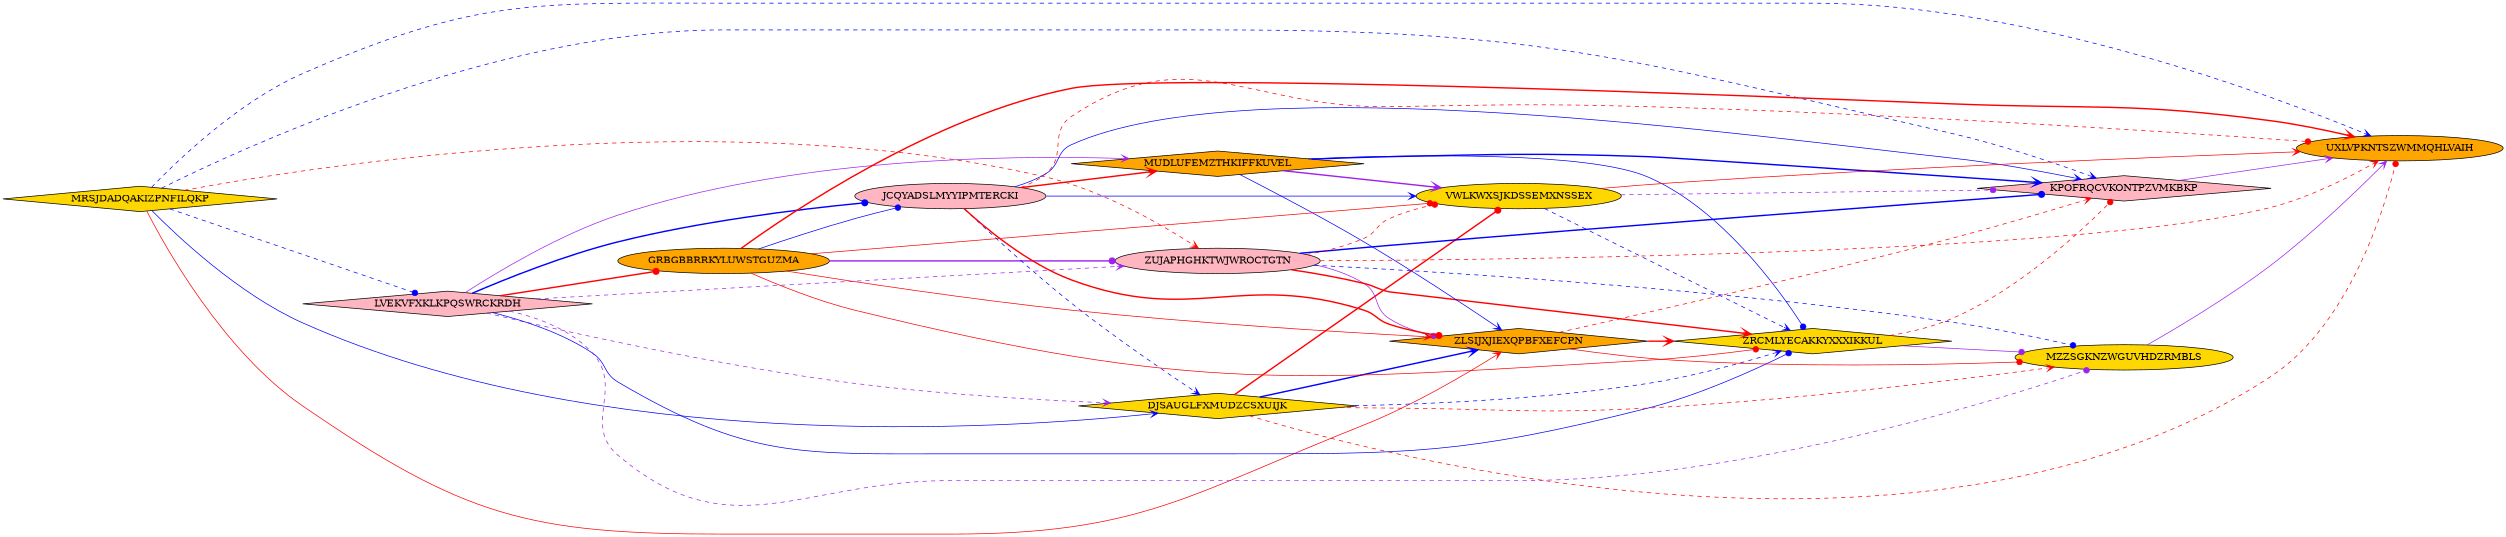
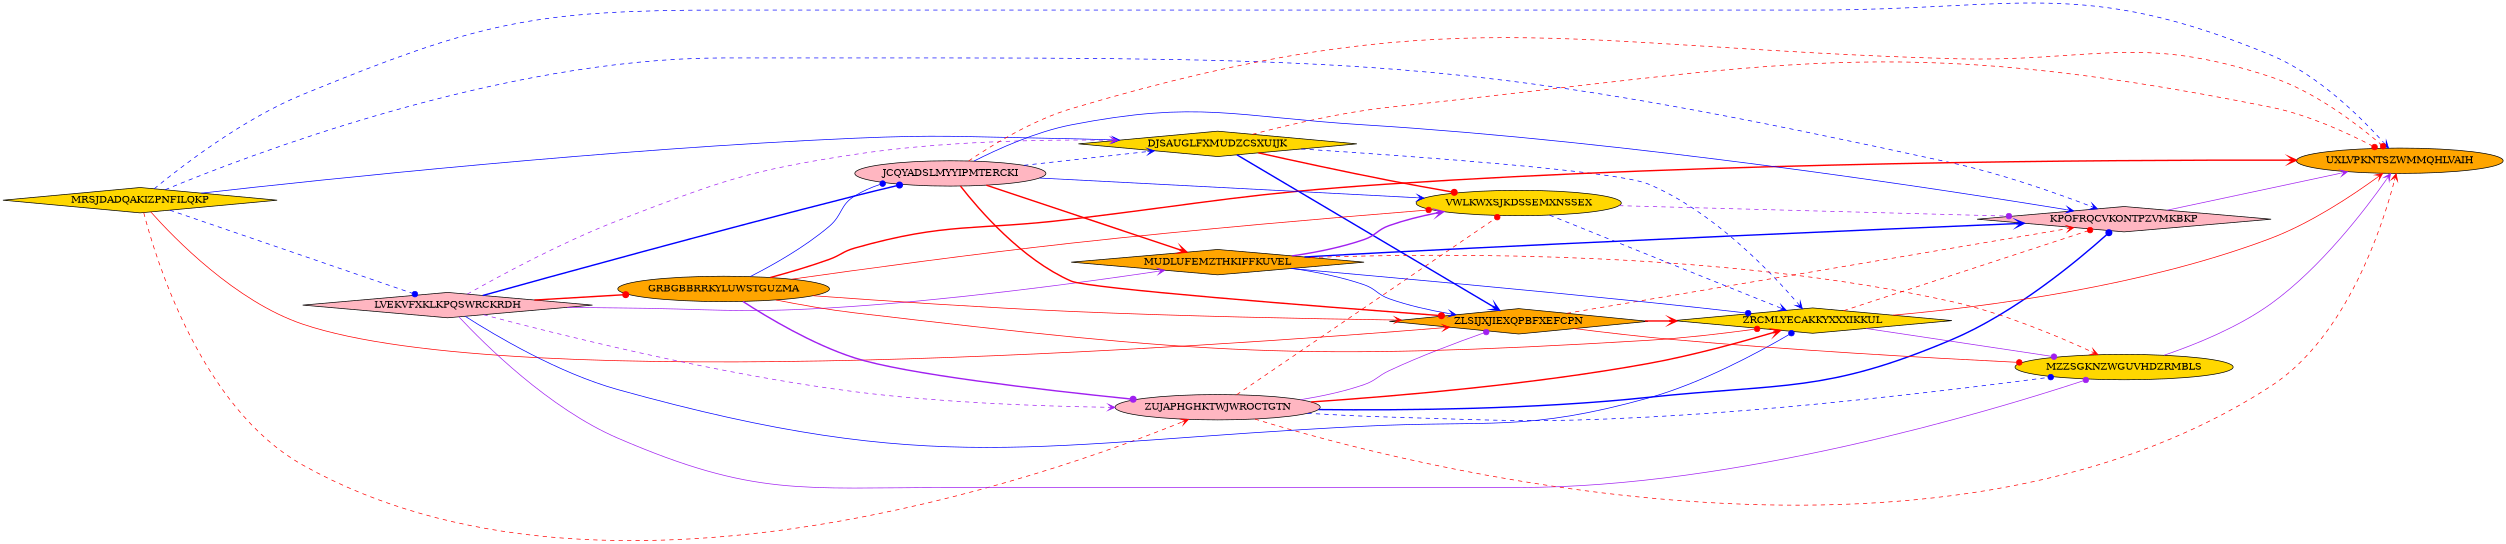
  digraph {
    rankdir=LR
    node [Weight=15 fillcolor=gold shape=diamond style=filled]
    edge [Weight=10 arrowhead=vee color=red style=dashed]
    MRSJDADQAKIZPNFILQKP [Weight=16]
    LVEKVFXKLKPQSWRCKRDH [Weight=11 fillcolor=lightpink]
    DJSAUGLFXMUDZCSXUIJK [Weight=12]
    ZUJAPHGHKTWJWROCTGTN [fillcolor=lightpink shape=ellipse]
    ZLSIJXJIEXQPBFXEFCPN [Weight=14 fillcolor=orange]
    KPOFRQCVKONTPZVMKBKP [Weight=11 fillcolor=lightpink]
    UXLVPKNTSZWMMQHLVAIH [fillcolor=orange shape=ellipse]
    MUDLUFEMZTHKIFFKUVEL [Weight=18 fillcolor=orange]
    GRBGBBRRKYLUWSTGUZMA [Weight=10 fillcolor=orange shape=ellipse]
    JCQYADSLMYYIPMTERCKI [Weight=12 fillcolor=lightpink shape=ellipse]
    ZRCMLYECAKKYXXXIKKUL [Weight=20]
    MZZSGKNZWGUVHDZRMBLS [Weight=14 shape=ellipse]
    VWLKWXSJKDSSEMXNSSEX [shape=ellipse]
    MRSJDADQAKIZPNFILQKP -> LVEKVFXKLKPQSWRCKRDH [arrowhead=dot color=blue]
    MRSJDADQAKIZPNFILQKP -> DJSAUGLFXMUDZCSXUIJK [Weight=16 color=blue style=solid]
    MRSJDADQAKIZPNFILQKP -> ZUJAPHGHKTWJWROCTGTN [Weight=17]
    MRSJDADQAKIZPNFILQKP -> ZLSIJXJIEXQPBFXEFCPN [Weight=13 style=solid]
    MRSJDADQAKIZPNFILQKP -> KPOFRQCVKONTPZVMKBKP [Weight=12 color=blue]
    MRSJDADQAKIZPNFILQKP -> UXLVPKNTSZWMMQHLVAIH [Weight=15 color=blue]
    LVEKVFXKLKPQSWRCKRDH -> DJSAUGLFXMUDZCSXUIJK [Weight=19 color=purple]
    LVEKVFXKLKPQSWRCKRDH -> ZUJAPHGHKTWJWROCTGTN [color=purple]
    LVEKVFXKLKPQSWRCKRDH -> MUDLUFEMZTHKIFFKUVEL [Weight=19 color=purple style=solid]
    LVEKVFXKLKPQSWRCKRDH -> GRBGBBRRKYLUWSTGUZMA [arrowhead=dot style=bold]
    LVEKVFXKLKPQSWRCKRDH -> JCQYADSLMYYIPMTERCKI [Weight=13 arrowhead=dot color=blue style=bold]
    LVEKVFXKLKPQSWRCKRDH -> ZRCMLYECAKKYXXXIKKUL [arrowhead=dot color=blue style=solid]
-   LVEKVFXKLKPQSWRCKRDH -> MZZSGKNZWGUVHDZRMBLS [Weight=20 arrowhead=dot color=purple]
+   LVEKVFXKLKPQSWRCKRDH -> MZZSGKNZWGUVHDZRMBLS [Weight=20 arrowhead=dot color=purple style=solid]
    DJSAUGLFXMUDZCSXUIJK -> ZLSIJXJIEXQPBFXEFCPN [Weight=11 color=blue style=bold]
    DJSAUGLFXMUDZCSXUIJK -> UXLVPKNTSZWMMQHLVAIH [Weight=11 arrowhead=dot]
    DJSAUGLFXMUDZCSXUIJK -> ZRCMLYECAKKYXXXIKKUL [Weight=17 color=blue]
-   DJSAUGLFXMUDZCSXUIJK -> MZZSGKNZWGUVHDZRMBLS [Weight=20]
+   MUDLUFEMZTHKIFFKUVEL -> MZZSGKNZWGUVHDZRMBLS [Weight=20]
    DJSAUGLFXMUDZCSXUIJK -> VWLKWXSJKDSSEMXNSSEX [Weight=15 arrowhead=dot style=bold]
    ZUJAPHGHKTWJWROCTGTN -> ZLSIJXJIEXQPBFXEFCPN [Weight=15 arrowhead=dot color=purple style=solid]
    ZUJAPHGHKTWJWROCTGTN -> KPOFRQCVKONTPZVMKBKP [Weight=18 arrowhead=dot color=blue style=bold]
    ZUJAPHGHKTWJWROCTGTN -> UXLVPKNTSZWMMQHLVAIH [Weight=18]
    ZUJAPHGHKTWJWROCTGTN -> ZRCMLYECAKKYXXXIKKUL [Weight=14 style=bold]
    ZUJAPHGHKTWJWROCTGTN -> MZZSGKNZWGUVHDZRMBLS [Weight=14 arrowhead=dot color=blue]
    ZUJAPHGHKTWJWROCTGTN -> VWLKWXSJKDSSEMXNSSEX [Weight=18 arrowhead=dot]
    ZLSIJXJIEXQPBFXEFCPN -> KPOFRQCVKONTPZVMKBKP [Weight=13]
    ZLSIJXJIEXQPBFXEFCPN -> ZRCMLYECAKKYXXXIKKUL [Weight=18 style=bold]
    ZLSIJXJIEXQPBFXEFCPN -> MZZSGKNZWGUVHDZRMBLS [Weight=13 arrowhead=dot style=solid]
    KPOFRQCVKONTPZVMKBKP -> UXLVPKNTSZWMMQHLVAIH [color=purple style=solid]
    MUDLUFEMZTHKIFFKUVEL -> ZLSIJXJIEXQPBFXEFCPN [color=blue style=solid]
    MUDLUFEMZTHKIFFKUVEL -> KPOFRQCVKONTPZVMKBKP [Weight=18 color=blue style=bold]
    MUDLUFEMZTHKIFFKUVEL -> ZRCMLYECAKKYXXXIKKUL [Weight=16 arrowhead=dot color=blue style=solid]
    MUDLUFEMZTHKIFFKUVEL -> VWLKWXSJKDSSEMXNSSEX [Weight=17 color=purple style=bold]
    GRBGBBRRKYLUWSTGUZMA -> ZUJAPHGHKTWJWROCTGTN [Weight=17 arrowhead=dot color=purple style=bold]
    GRBGBBRRKYLUWSTGUZMA -> ZLSIJXJIEXQPBFXEFCPN [Weight=15 style=solid]
    GRBGBBRRKYLUWSTGUZMA -> UXLVPKNTSZWMMQHLVAIH [Weight=20 style=bold]
    GRBGBBRRKYLUWSTGUZMA -> JCQYADSLMYYIPMTERCKI [Weight=17 arrowhead=dot color=blue style=solid]
    GRBGBBRRKYLUWSTGUZMA -> ZRCMLYECAKKYXXXIKKUL [Weight=13 arrowhead=dot style=solid]
    GRBGBBRRKYLUWSTGUZMA -> VWLKWXSJKDSSEMXNSSEX [Weight=15 arrowhead=dot style=solid]
    JCQYADSLMYYIPMTERCKI -> DJSAUGLFXMUDZCSXUIJK [Weight=14 color=blue]
    JCQYADSLMYYIPMTERCKI -> ZLSIJXJIEXQPBFXEFCPN [Weight=15 arrowhead=dot style=bold]
    JCQYADSLMYYIPMTERCKI -> KPOFRQCVKONTPZVMKBKP [Weight=16 color=blue style=solid]
    JCQYADSLMYYIPMTERCKI -> UXLVPKNTSZWMMQHLVAIH [Weight=12 arrowhead=dot]
    JCQYADSLMYYIPMTERCKI -> MUDLUFEMZTHKIFFKUVEL [Weight=11 style=bold]
    JCQYADSLMYYIPMTERCKI -> VWLKWXSJKDSSEMXNSSEX [Weight=16 color=blue style=solid]
    ZRCMLYECAKKYXXXIKKUL -> KPOFRQCVKONTPZVMKBKP [Weight=19 arrowhead=dot]
-   VWLKWXSJKDSSEMXNSSEX -> UXLVPKNTSZWMMQHLVAIH [Weight=13 style=solid]
+   ZRCMLYECAKKYXXXIKKUL -> UXLVPKNTSZWMMQHLVAIH [Weight=13 style=solid]
    ZRCMLYECAKKYXXXIKKUL -> MZZSGKNZWGUVHDZRMBLS [Weight=19 arrowhead=dot color=purple style=solid]
    MZZSGKNZWGUVHDZRMBLS -> UXLVPKNTSZWMMQHLVAIH [Weight=14 color=purple style=solid]
    VWLKWXSJKDSSEMXNSSEX -> KPOFRQCVKONTPZVMKBKP [Weight=11 arrowhead=dot color=purple]
    VWLKWXSJKDSSEMXNSSEX -> ZRCMLYECAKKYXXXIKKUL [Weight=18 color=blue]
  }
